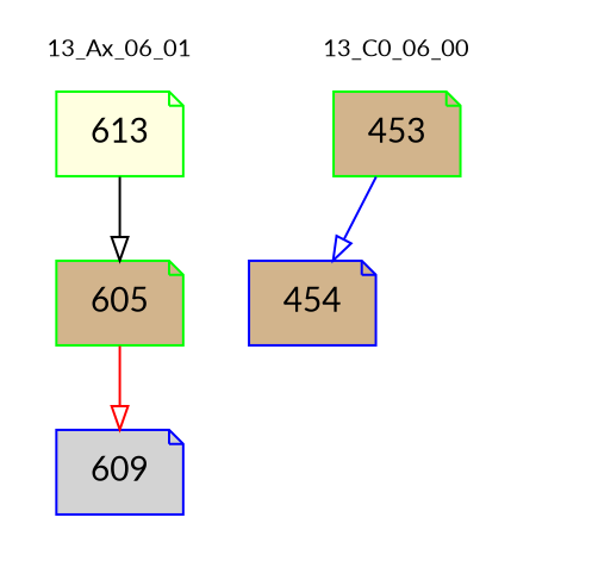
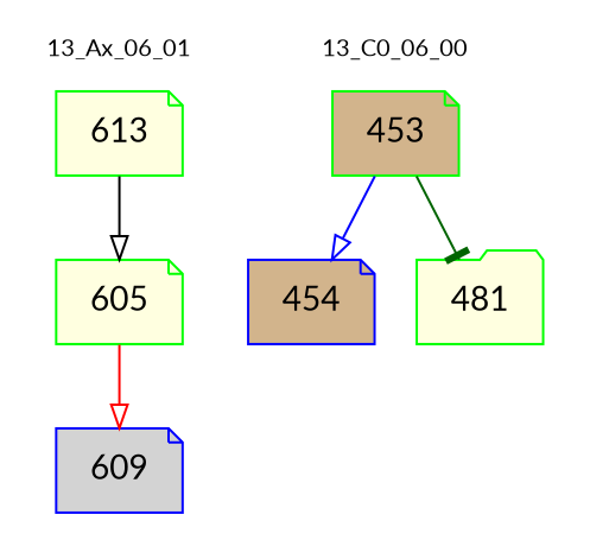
  digraph {
    fontname=Lato
    node [color=green fillcolor=lightyellow fontname=Lato shape=note style=filled]
    edge [arrowhead=onormal fontname=Lato]
-   n1 [fillcolor=tan label=605]
+   n1 [label=605]
    n2 [color=blue fillcolor=lightgrey label=609]
    n3 [label=613]
    n4 [fillcolor=tan label=453]
    n5 [color=blue fillcolor=tan label=454]
+   n6 [label=481 shape=folder]
    subgraph cluster_1 {
      color=white
      fontsize=10
      label="13_Ax_06_01"
      n1
      n2
      n3
    }
    subgraph cluster_2 {
      color=white
      fontsize=10
      label="13_C0_06_00"
      n4
      n5
+     n6
    }
    n1 -> n2 [color=red]
    n3 -> n1 [color=black]
    n4 -> n5 [color=blue]
+   n4 -> n6 [arrowhead=tee color=darkgreen]
  }
